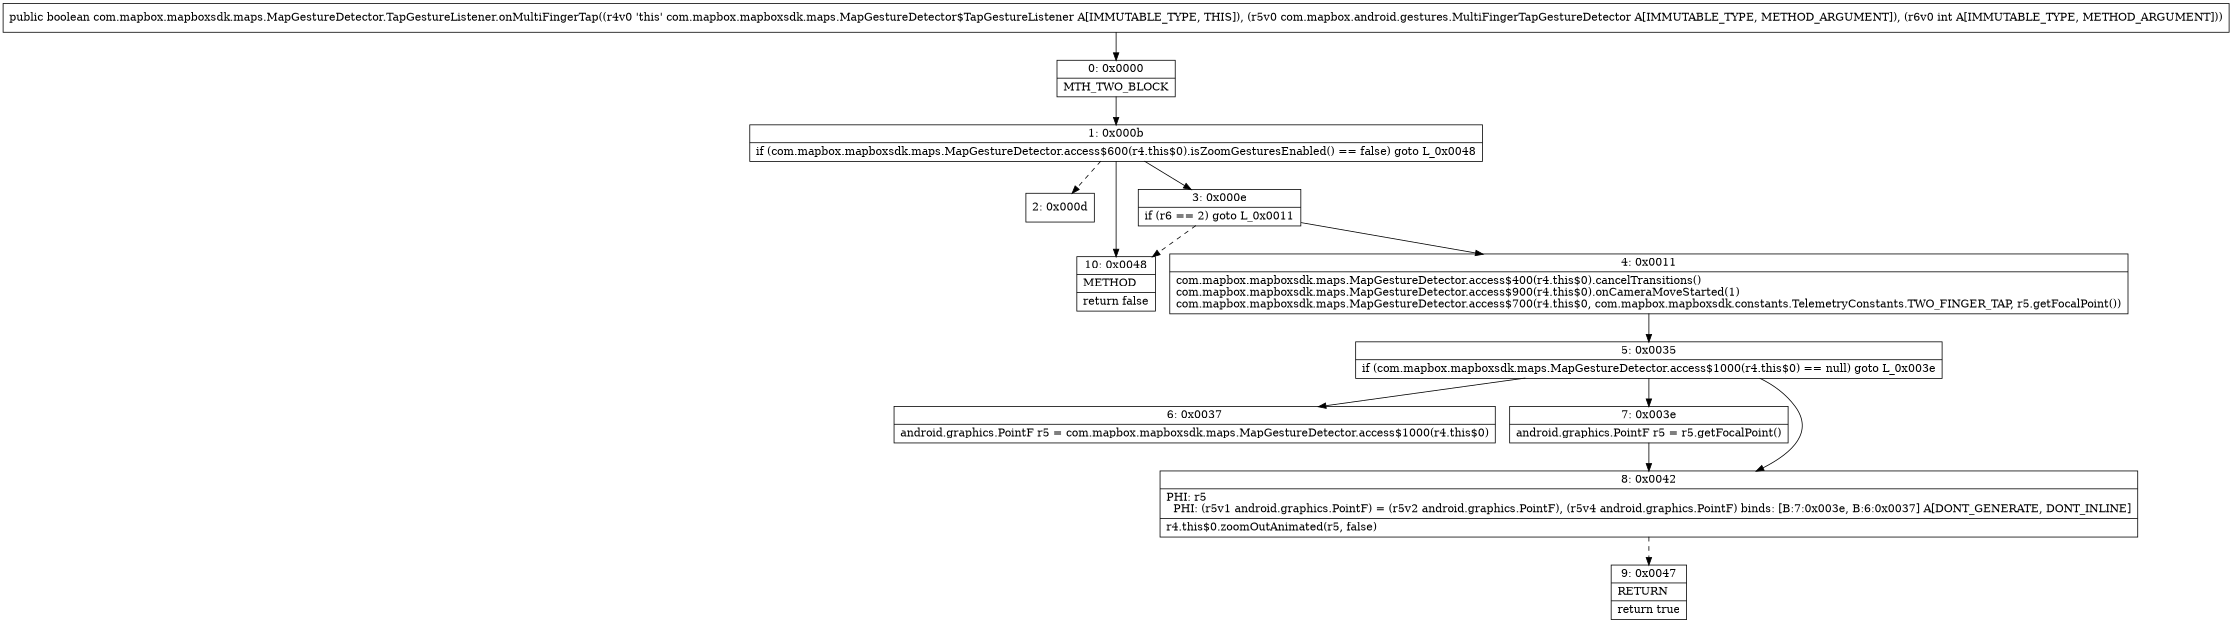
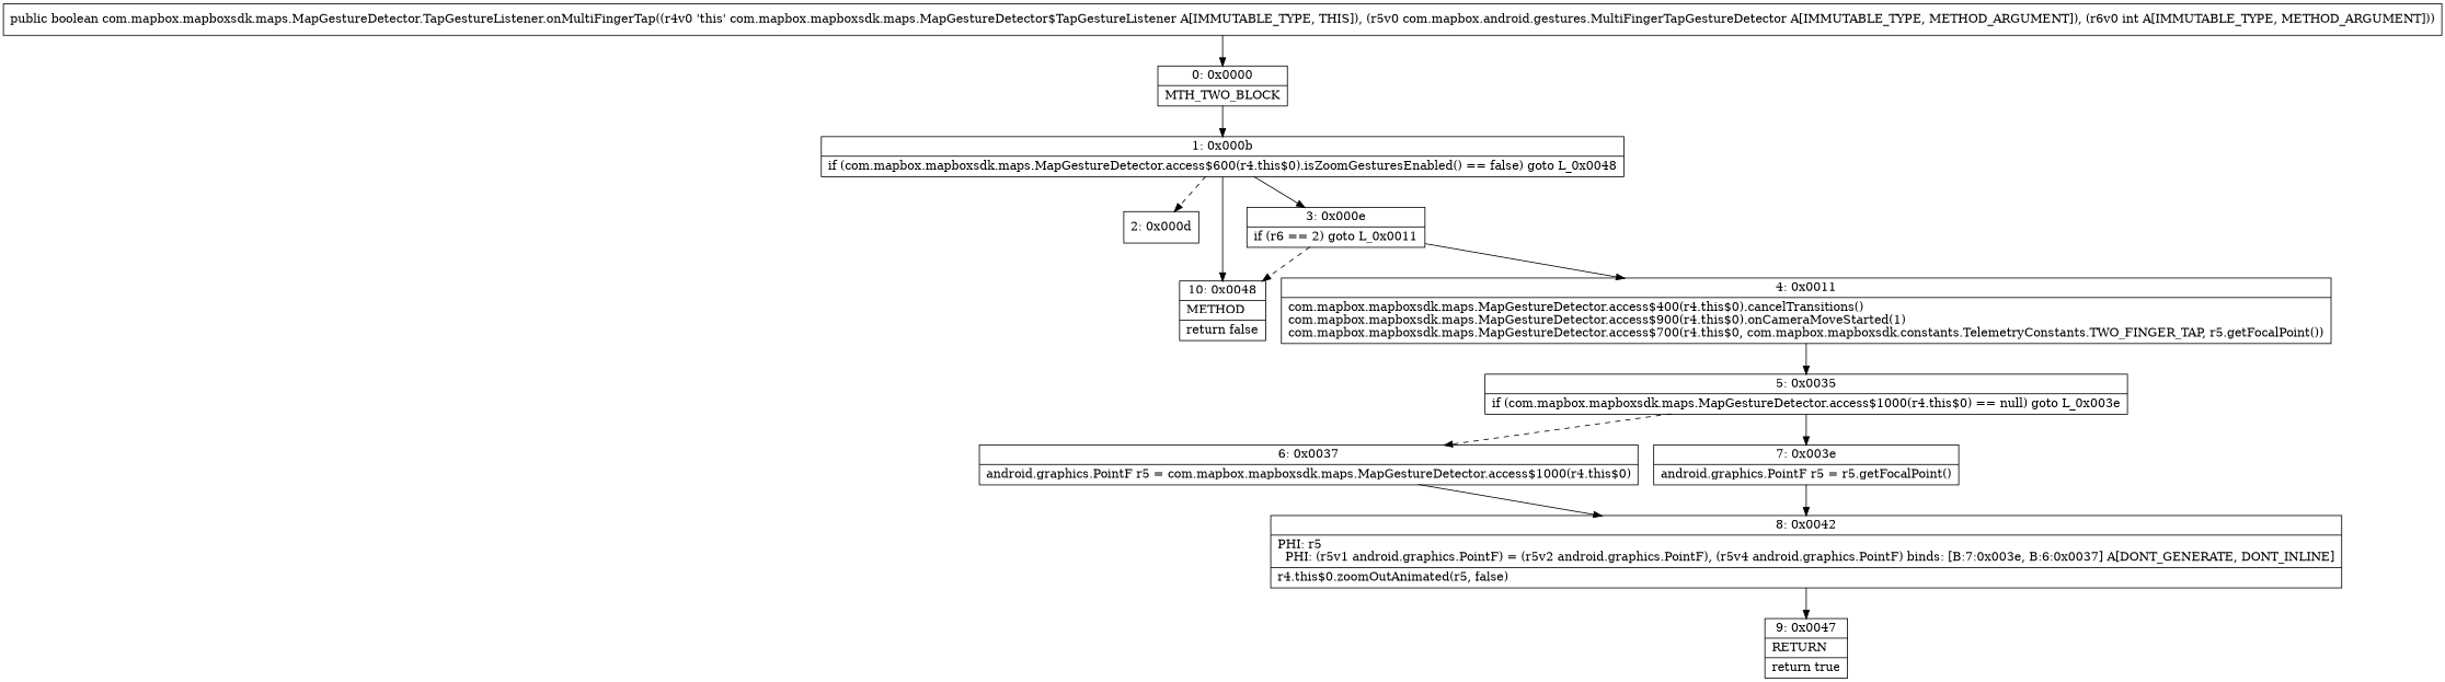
  digraph {
    node [shape=record]
    n1 [label="{0\:\ 0x0000|MTH_TWO_BLOCK\l}"]
    n2 [label="{1\:\ 0x000b|if (com.mapbox.mapboxsdk.maps.MapGestureDetector.access$600(r4.this$0).isZoomGesturesEnabled() == false) goto L_0x0048\l}"]
    n3 [label="{2\:\ 0x000d}"]
    n4 [label="{10\:\ 0x0048|METHOD\l|return false\l}"]
    n5 [label="{3\:\ 0x000e|if (r6 == 2) goto L_0x0011\l}"]
    n6 [label="{4\:\ 0x0011|com.mapbox.mapboxsdk.maps.MapGestureDetector.access$400(r4.this$0).cancelTransitions()\lcom.mapbox.mapboxsdk.maps.MapGestureDetector.access$900(r4.this$0).onCameraMoveStarted(1)\lcom.mapbox.mapboxsdk.maps.MapGestureDetector.access$700(r4.this$0, com.mapbox.mapboxsdk.constants.TelemetryConstants.TWO_FINGER_TAP, r5.getFocalPoint())\l}"]
    n7 [label="{5\:\ 0x0035|if (com.mapbox.mapboxsdk.maps.MapGestureDetector.access$1000(r4.this$0) == null) goto L_0x003e\l}"]
    n8 [label="{6\:\ 0x0037|android.graphics.PointF r5 = com.mapbox.mapboxsdk.maps.MapGestureDetector.access$1000(r4.this$0)\l}"]
    n9 [label="{7\:\ 0x003e|android.graphics.PointF r5 = r5.getFocalPoint()\l}"]
    n10 [label="{8\:\ 0x0042|PHI: r5 \l  PHI: (r5v1 android.graphics.PointF) = (r5v2 android.graphics.PointF), (r5v4 android.graphics.PointF) binds: [B:7:0x003e, B:6:0x0037] A[DONT_GENERATE, DONT_INLINE]\l|r4.this$0.zoomOutAnimated(r5, false)\l}"]
    n11 [label="{9\:\ 0x0047|RETURN\l|return true\l}"]
    n12 [label="{public boolean com.mapbox.mapboxsdk.maps.MapGestureDetector.TapGestureListener.onMultiFingerTap((r4v0 'this' com.mapbox.mapboxsdk.maps.MapGestureDetector$TapGestureListener A[IMMUTABLE_TYPE, THIS]), (r5v0 com.mapbox.android.gestures.MultiFingerTapGestureDetector A[IMMUTABLE_TYPE, METHOD_ARGUMENT]), (r6v0 int A[IMMUTABLE_TYPE, METHOD_ARGUMENT])) }"]
    n1 -> n2
    n2 -> n3 [style=dashed]
    n2 -> n4
    n2 -> n5
    n5 -> n4 [style=dashed]
    n5 -> n6
    n6 -> n7
-   n7 -> n8 [style=solid]
+   n7 -> n8 [style=dashed]
    n7 -> n9
-   n7 -> n10
+   n8 -> n10
    n9 -> n10
-   n10 -> n11 [style=dashed]
+   n10 -> n11
    n12 -> n1
  }
